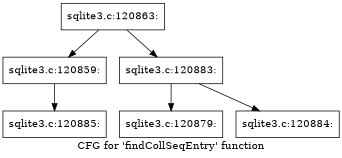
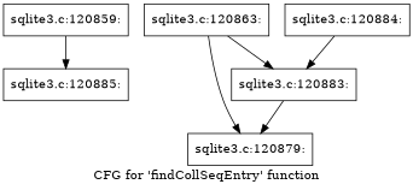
  digraph {
    label="CFG for 'findCollSeqEntry' function"
    node [shape=record]
    n1 [label="{sqlite3.c:120859:}"]
    n2 [label="{sqlite3.c:120885:}"]
    n3 [label="{sqlite3.c:120863:}"]
    n4 [label="{sqlite3.c:120879:}"]
    n5 [label="{sqlite3.c:120883:}"]
    n6 [label="{sqlite3.c:120884:}"]
    n1 -> n2
-   n3 -> n1
+   n3 -> n4
    n3 -> n5
    n5 -> n4
-   n5 -> n6
+   n6 -> n5
  }
